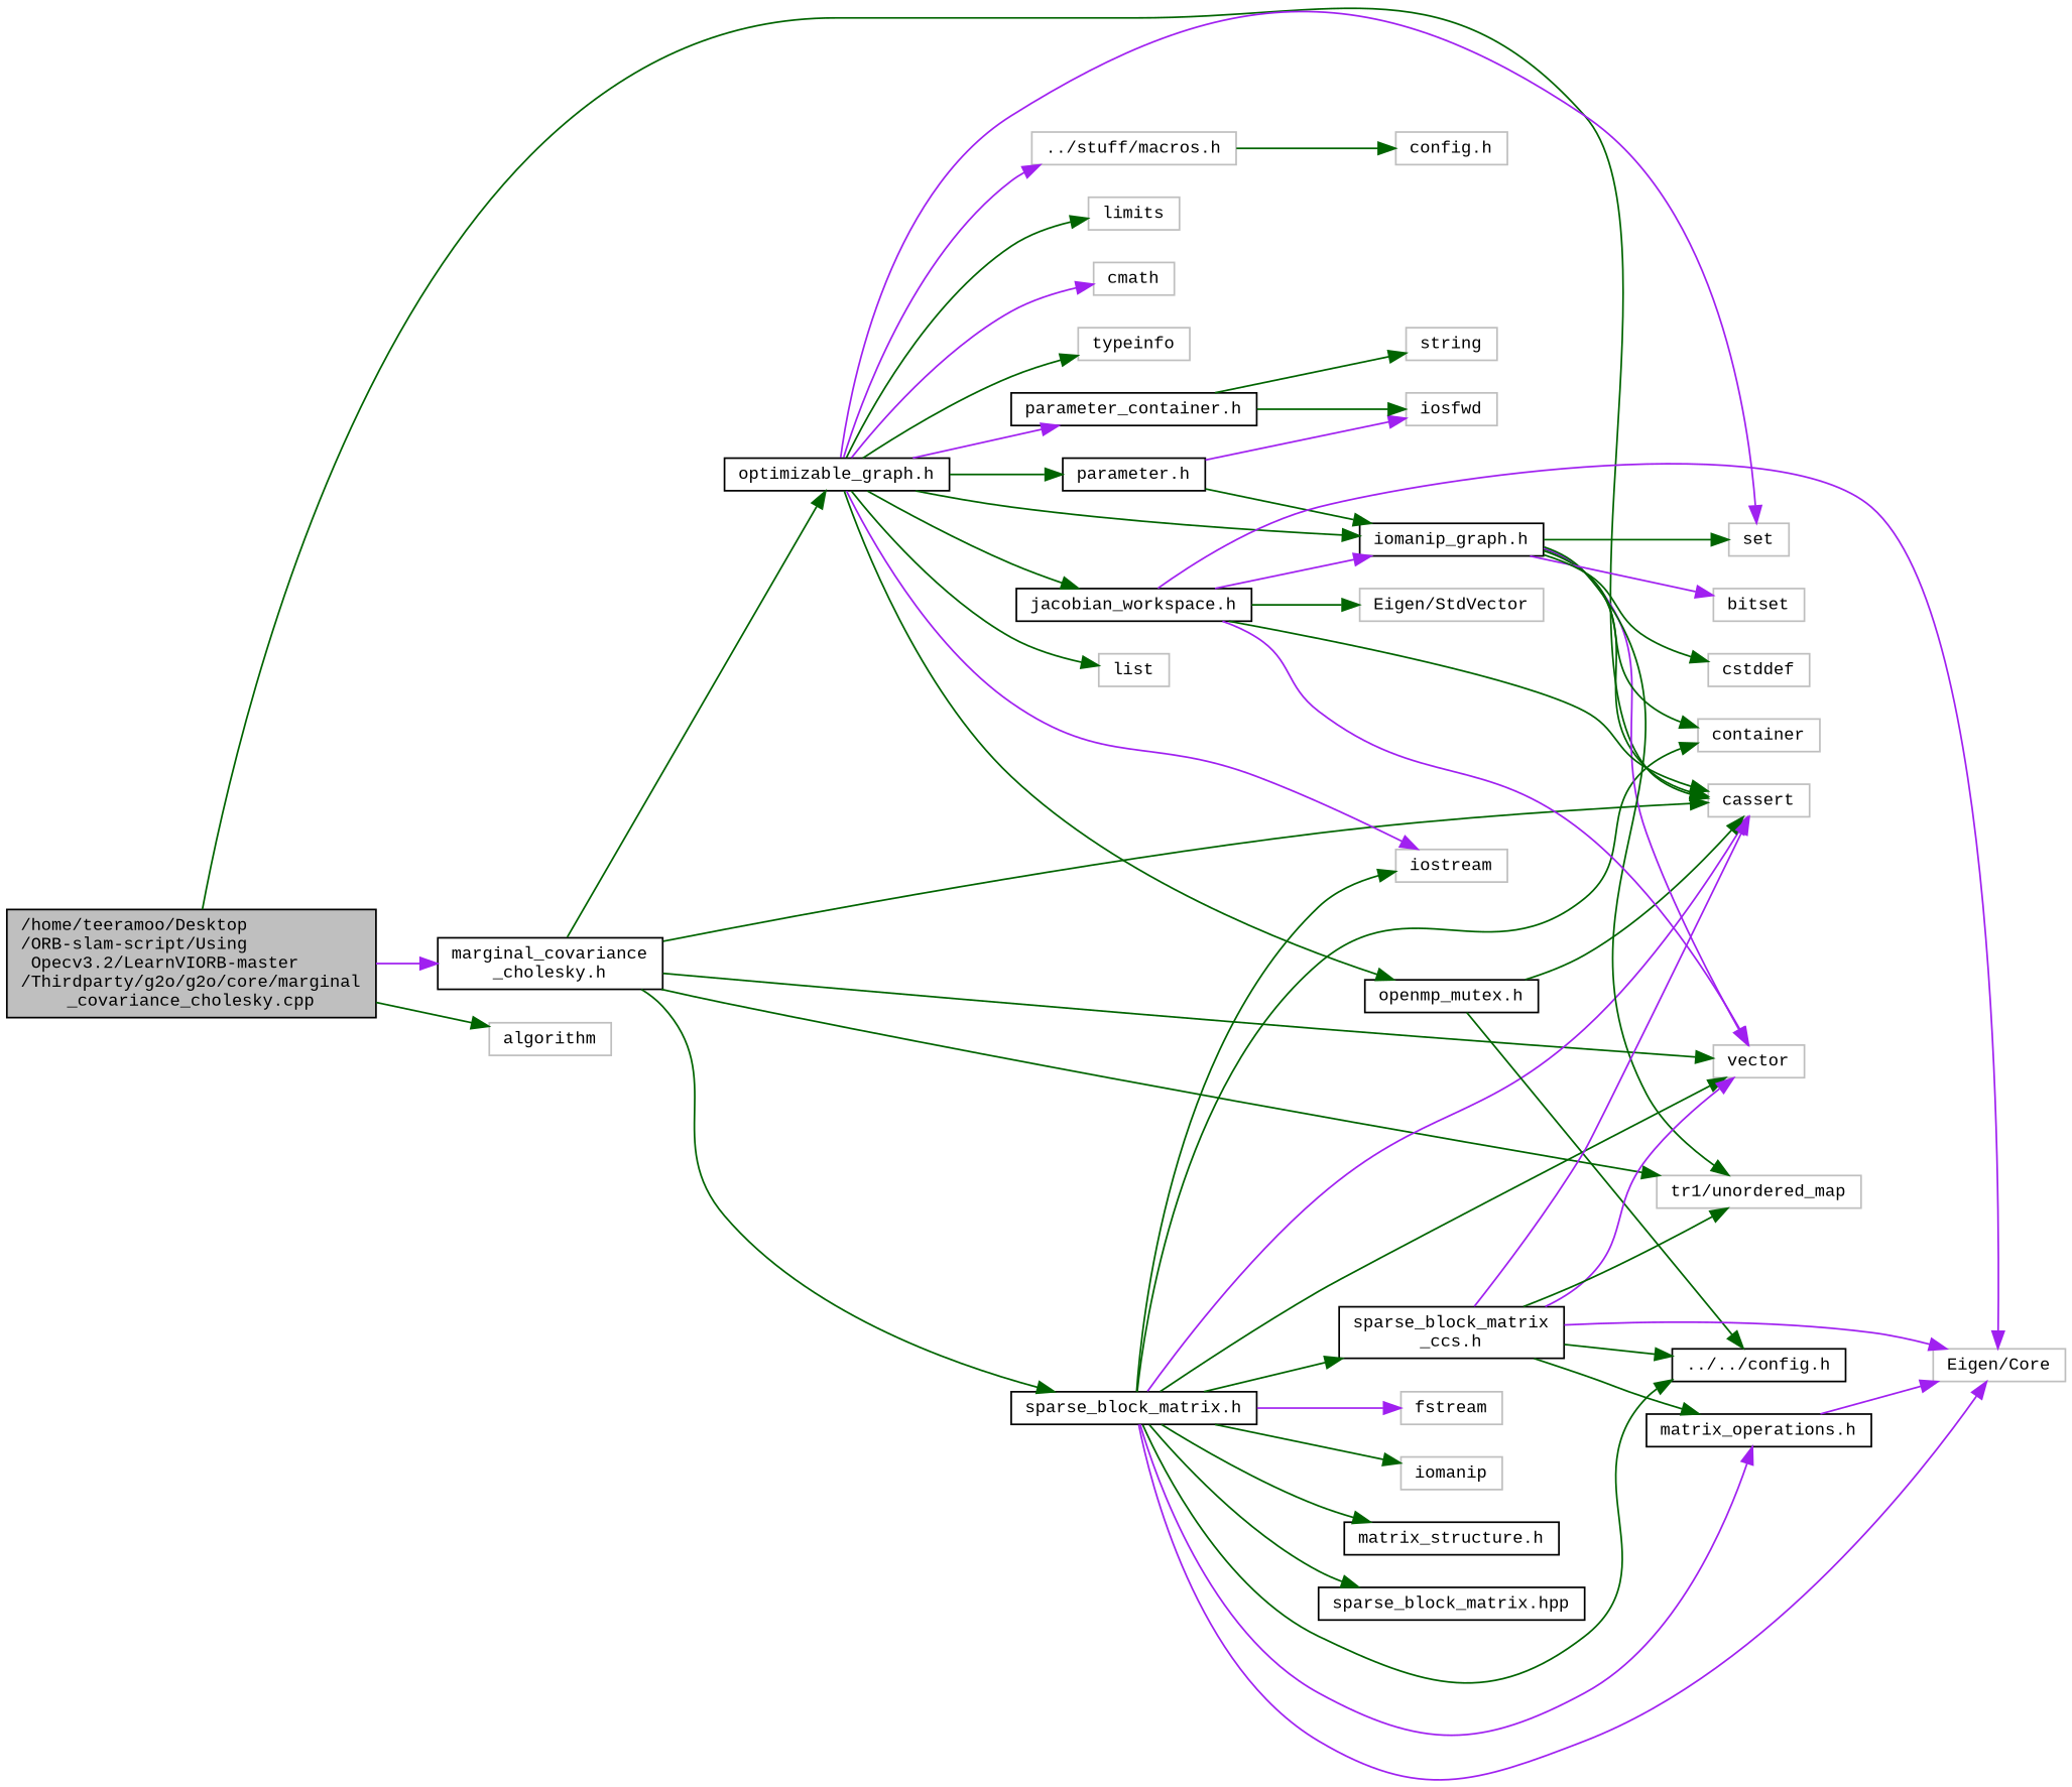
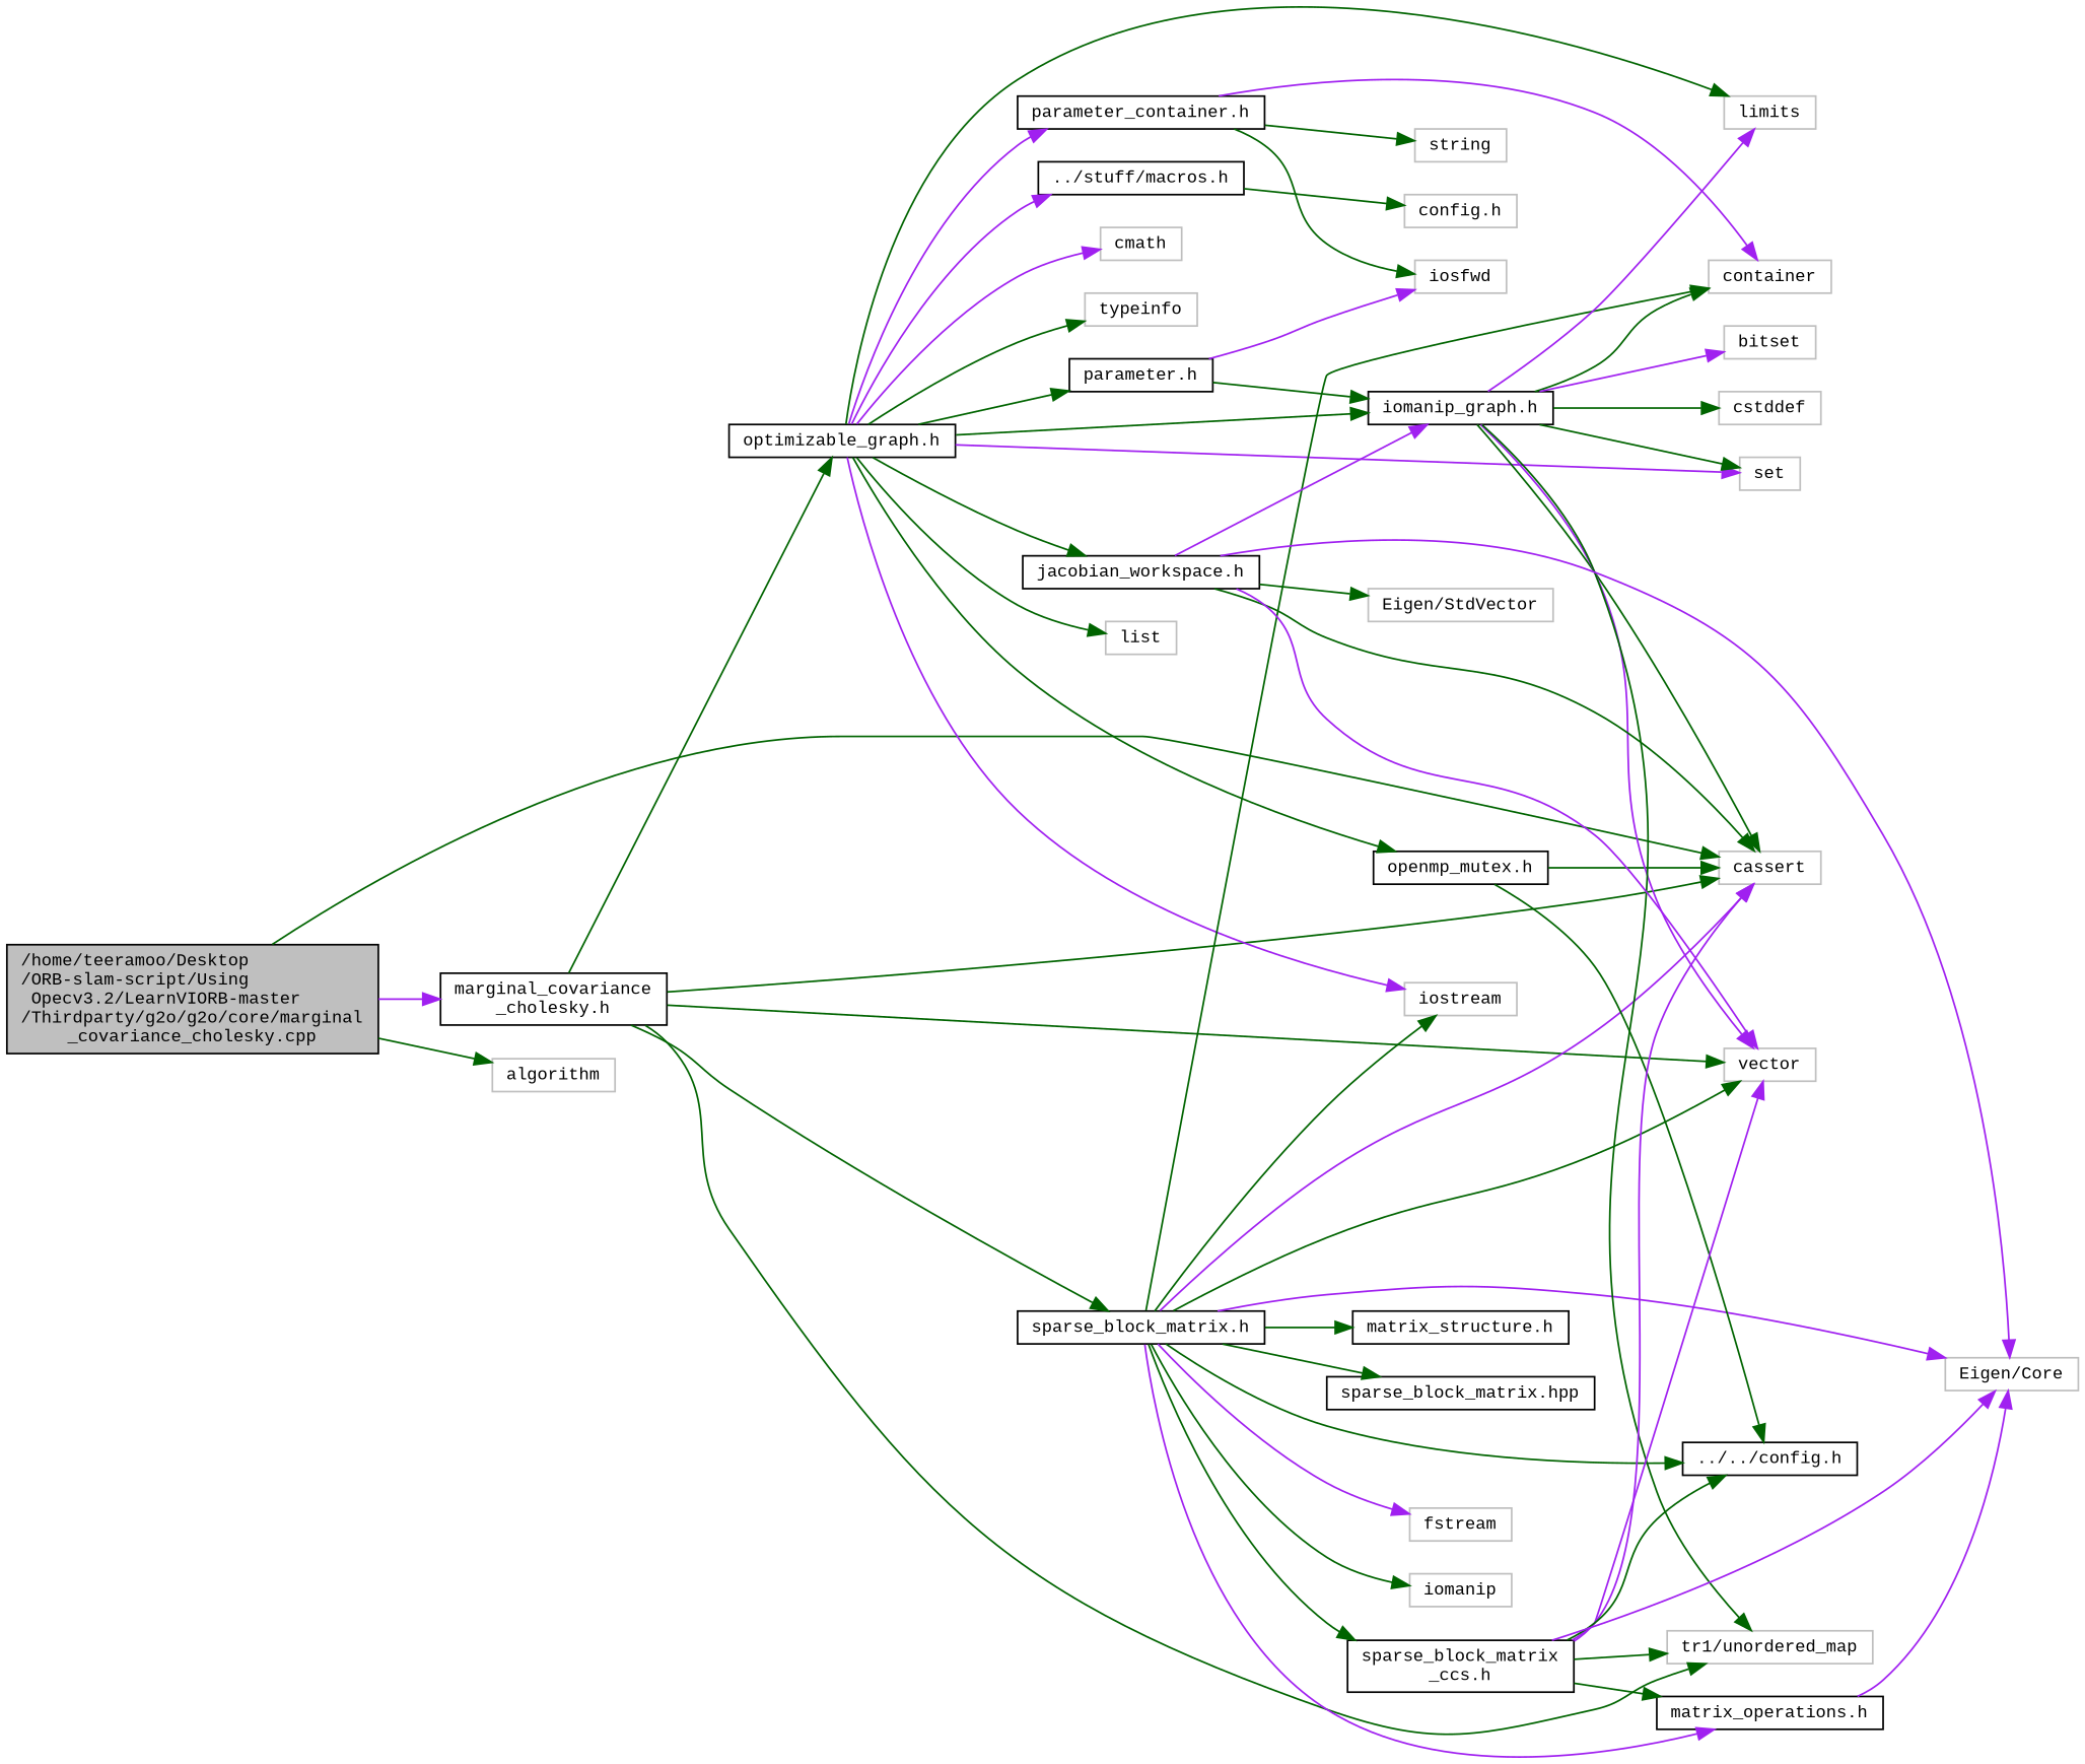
  digraph {
    fontname="Liberation Mono"
    rankdir=LR
    node [color=grey75 fillcolor=white fontname="Liberation Mono" fontsize=10 shape=record style=filled]
    edge [color=darkgreen fontname="Liberation Mono" fontsize=10 labelfontname=Helvetica labelfontsize=10 style=solid]
    n1 [color=black fillcolor=grey75 fontcolor=black height=0.2 label="/home/teeramoo/Desktop\l/ORB-slam-script/Using\l Opecv3.2/LearnVIORB-master\l/Thirdparty/g2o/g2o/core/marginal\l_covariance_cholesky.cpp" width=0.4]
    n2 [color=black height=0.2 label="marginal_covariance\l_cholesky.h" width=0.4]
    n3 [height=0.2 label=cassert width=0.4]
    n4 [height=0.2 label=algorithm width=0.4]
    n5 [color=black height=0.2 label="optimizable_graph.h" width=0.4]
    n6 [height=0.2 label=vector width=0.4]
    n7 [height=0.2 label="tr1/unordered_map" width=0.4]
    n8 [color=black height=0.2 label="sparse_block_matrix.h" width=0.4]
    n9 [height=0.2 label=set width=0.4]
    n10 [height=0.2 label=iostream width=0.4]
    n11 [height=0.2 label=list width=0.4]
    n12 [height=0.2 label=limits width=0.4]
    n13 [height=0.2 label=cmath width=0.4]
    n14 [height=0.2 label=typeinfo width=0.4]
    n15 [color=black height=0.2 label="openmp_mutex.h" width=0.4]
    n16 [color=black height=0.2 label="iomanip_graph.h" width=0.4]
    n17 [color=black height=0.2 label="parameter.h" width=0.4]
    n18 [color=black height=0.2 label="parameter_container.h" width=0.4]
    n19 [color=black height=0.2 label="jacobian_workspace.h" width=0.4]
-   n20 [height=0.2 label="../stuff/macros.h" width=0.4]
+   n20 [color=black height=0.2 label="../stuff/macros.h" width=0.4]
    n21 [color=black height=0.2 label="../../config.h" width=0.4]
    n22 [height=0.2 label=container width=0.4]
    n23 [height=0.2 label="Eigen/Core" width=0.4]
    n24 [height=0.2 label=fstream width=0.4]
    n25 [height=0.2 label=iomanip width=0.4]
    n26 [color=black height=0.2 label="sparse_block_matrix\l_ccs.h" width=0.4]
    n27 [color=black height=0.2 label="matrix_operations.h" width=0.4]
    n28 [color=black height=0.2 label="matrix_structure.h" width=0.4]
    n29 [color=black height=0.2 label="sparse_block_matrix.hpp" width=0.4]
    n30 [height=0.2 label=bitset width=0.4]
    n31 [height=0.2 label=cstddef width=0.4]
    n32 [height=0.2 label=iosfwd width=0.4]
    n33 [height=0.2 label=string width=0.4]
    n34 [height=0.2 label="Eigen/StdVector" width=0.4]
    n35 [height=0.2 label="config.h" width=0.4]
    n1 -> n2 [color=purple]
    n1 -> n3
    n1 -> n4
    n2 -> n3
    n2 -> n5
    n2 -> n6
    n2 -> n7
    n2 -> n8
    n5 -> n9 [color=purple]
    n5 -> n10 [color=purple]
    n5 -> n11
    n5 -> n12
    n5 -> n13 [color=purple]
    n5 -> n14
    n5 -> n15
    n5 -> n16
    n5 -> n17
    n5 -> n18 [color=purple]
    n5 -> n19
    n5 -> n20 [color=purple]
    n8 -> n3 [color=purple]
    n8 -> n6
    n8 -> n10
    n8 -> n21
    n8 -> n22
    n8 -> n23 [color=purple]
    n8 -> n24 [color=purple]
    n8 -> n25
    n8 -> n26
    n8 -> n27 [color=purple]
    n8 -> n28
    n8 -> n29
    n15 -> n3
    n15 -> n21
    n16 -> n3
    n16 -> n6 [color=purple]
    n16 -> n7
    n16 -> n9
+   n16 -> n12 [color=purple]
    n16 -> n22
    n16 -> n30 [color=purple]
    n16 -> n31
    n17 -> n16
    n17 -> n32 [color=purple]
+   n18 -> n22 [color=purple]
    n18 -> n32
    n18 -> n33
    n19 -> n3
    n19 -> n6 [color=purple]
    n19 -> n16 [color=purple]
    n19 -> n23 [color=purple]
    n19 -> n34
    n20 -> n35
    n26 -> n3 [color=purple]
    n26 -> n6 [color=purple]
    n26 -> n7
    n26 -> n21
    n26 -> n23 [color=purple]
    n26 -> n27
    n27 -> n23 [color=purple]
  }
